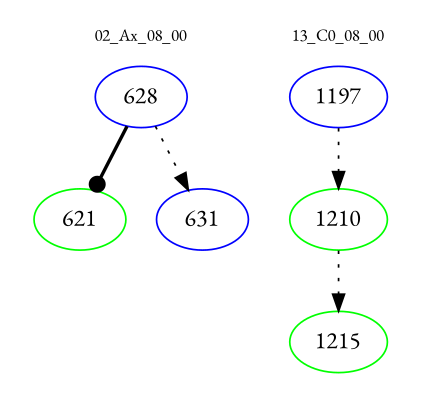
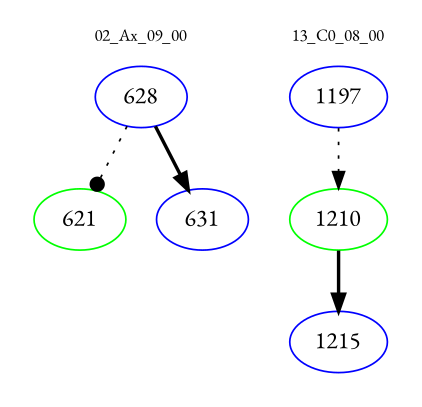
  digraph {
    fontname="EB Garamond"
    node [color=blue fontname="EB Garamond"]
    edge [arrowhead=normal color=black fontname="EB Garamond" style=bold]
    n1 [label=628]
    n2 [color=green label=621]
    n3 [label=631]
    n4 [color=green label=1210]
    n5 [label=1197]
-   n6 [color=green label=1215]
+   n6 [label=1215]
    subgraph cluster_1 {
      color=white
      fontsize=10
-     label="02_Ax_08_00"
+     label="02_Ax_09_00"
      n1
      n2
      n3
    }
    subgraph cluster_2 {
      color=white
      fontsize=10
      label="13_C0_08_00"
      n4
      n5
      n6
    }
-   n1 -> n2 [arrowhead=dot]
-   n1 -> n3 [style=dotted]
-   n4 -> n6 [style=dotted]
+   n1 -> n2 [arrowhead=dot style=dotted]
+   n1 -> n3
+   n4 -> n6
    n5 -> n4 [style=dotted]
  }
